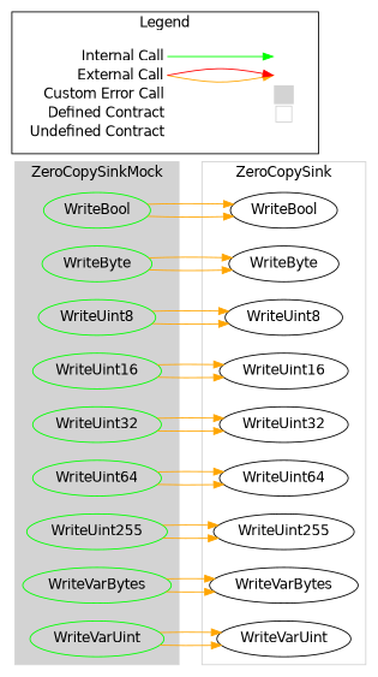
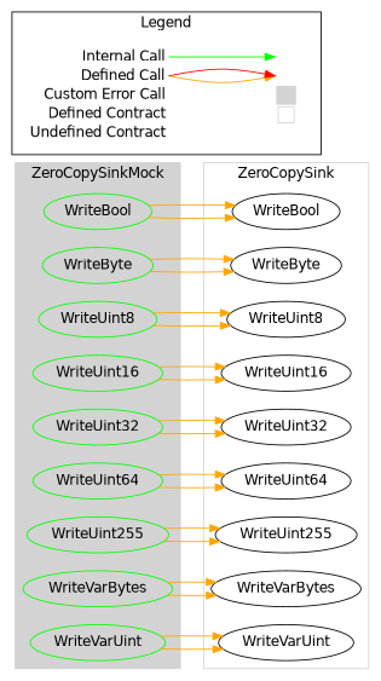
  digraph {
    compound=true
    rankdir=LR
    fontname="DejaVu Sans"
    node [fontname="DejaVu Sans"]
    edge [color=orange fontname="DejaVu Sans"]
    n1 [color=green label=WriteBool]
    n2 [color=green label=WriteByte]
    n3 [color=green label=WriteUint8]
    n4 [color=green label=WriteUint16]
    n5 [color=green label=WriteUint32]
    n6 [color=green label=WriteUint64]
    n7 [color=green label=WriteUint255]
    n8 [color=green label=WriteVarBytes]
    n9 [color=green label=WriteVarUint]
    n10 [label=WriteBool]
    n11 [label=WriteByte]
    n12 [label=WriteUint8]
    n13 [label=WriteUint16]
    n14 [label=WriteUint32]
    n15 [label=WriteUint64]
    n16 [label=WriteUint255]
    n17 [label=WriteVarBytes]
    n18 [label=WriteVarUint]
-   n19 [label=<<table border="0" cellpadding="2" cellspacing="0" cellborder="0">   <tr><td align="right" port="i1">Internal Call</td></tr>   <tr><td align="right" port="i2">External Call</td></tr>   <tr><td align="right" port="i2">Custom Error Call</td></tr>   <tr><td align="right" port="i3">Defined Contract</td></tr>   <tr><td align="right" port="i4">Undefined Contract</td></tr>   </table>> shape=plaintext]
+   n19 [label=<<table border="0" cellpadding="2" cellspacing="0" cellborder="0">   <tr><td align="right" port="i1">Internal Call</td></tr>   <tr><td align="right" port="i2">Defined Call</td></tr>   <tr><td align="right" port="i2">Custom Error Call</td></tr>   <tr><td align="right" port="i3">Defined Contract</td></tr>   <tr><td align="right" port="i4">Undefined Contract</td></tr>   </table>> shape=plaintext]
    n20 [label=<<table border="0" cellpadding="2" cellspacing="0" cellborder="0">   <tr><td port="i1">&nbsp;&nbsp;&nbsp;</td></tr>   <tr><td port="i2">&nbsp;&nbsp;&nbsp;</td></tr>   <tr><td port="i3" bgcolor="lightgray">&nbsp;&nbsp;&nbsp;</td></tr>   <tr><td port="i4">     <table border="1" cellborder="0" cellspacing="0" cellpadding="7" color="lightgray">       <tr>        <td></td>       </tr>      </table>   </td></tr>   </table>> shape=plaintext]
    subgraph cluster_1 {
      bgcolor=lightgray
      color=lightgray
      label=ZeroCopySinkMock
      style=filled
      n1
      n2
      n3
      n4
      n5
      n6
      n7
      n8
      n9
    }
    subgraph cluster_2 {
      color=lightgray
      label=ZeroCopySink
      n10
      n11
      n12
      n13
      n14
      n15
      n16
      n17
      n18
    }
    subgraph cluster_3 {
      label=Legend
      n19
      n20
    }
    n1 -> n10
    n1 -> n10
    n2 -> n11
    n2 -> n11
    n3 -> n12
    n3 -> n12
    n4 -> n13
    n4 -> n13
    n5 -> n14
    n5 -> n14
    n6 -> n15
    n6 -> n15
    n7 -> n16
    n7 -> n16
    n8 -> n17
    n8 -> n17
    n9 -> n18
    n9 -> n18
    n19 -> n20 [color=green headport="i1:w" tailport="i1:e"]
    n19 -> n20 [headport="i2:w" tailport="i2:e"]
    n19 -> n20 [color=red headport="i2:w" tailport="i2:e"]
  }
